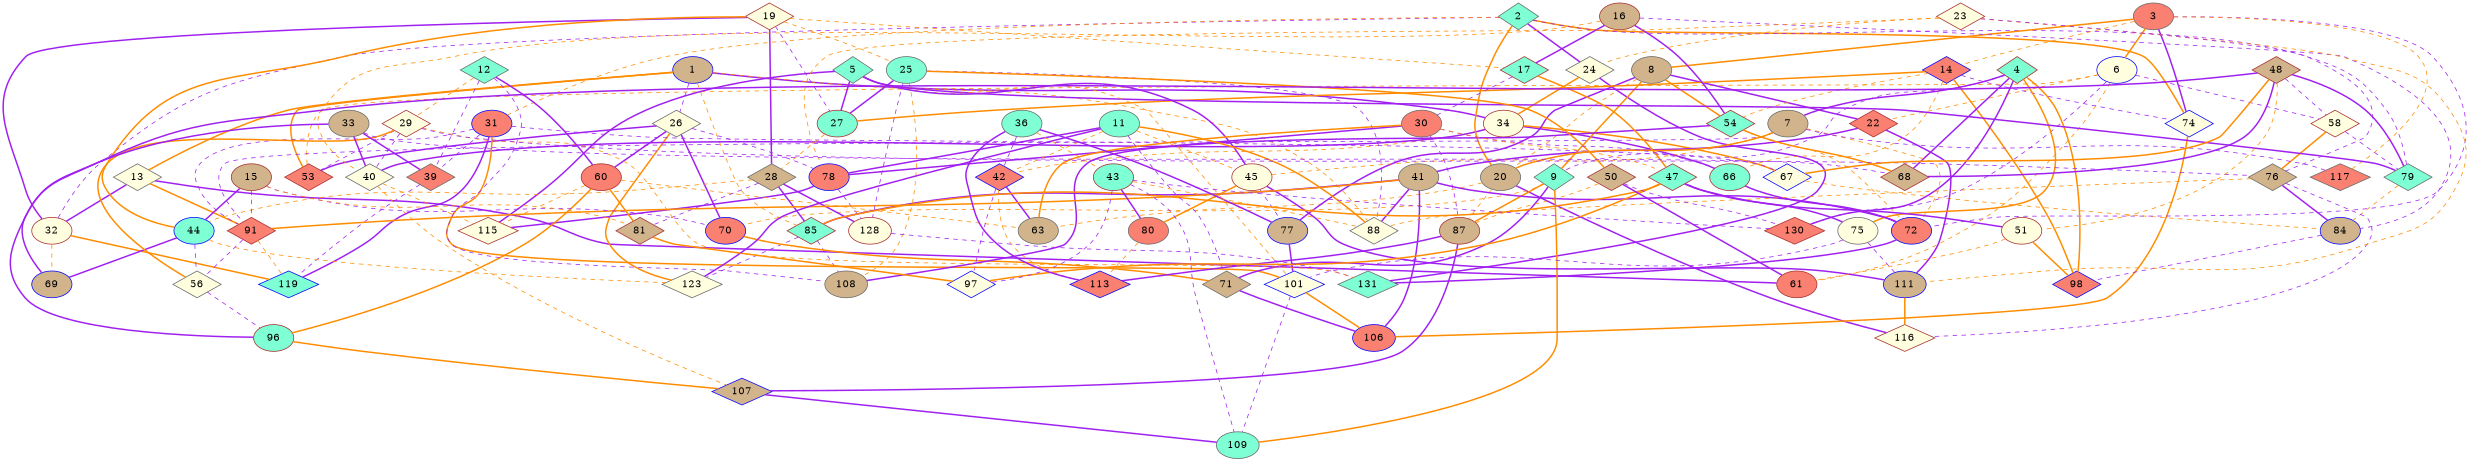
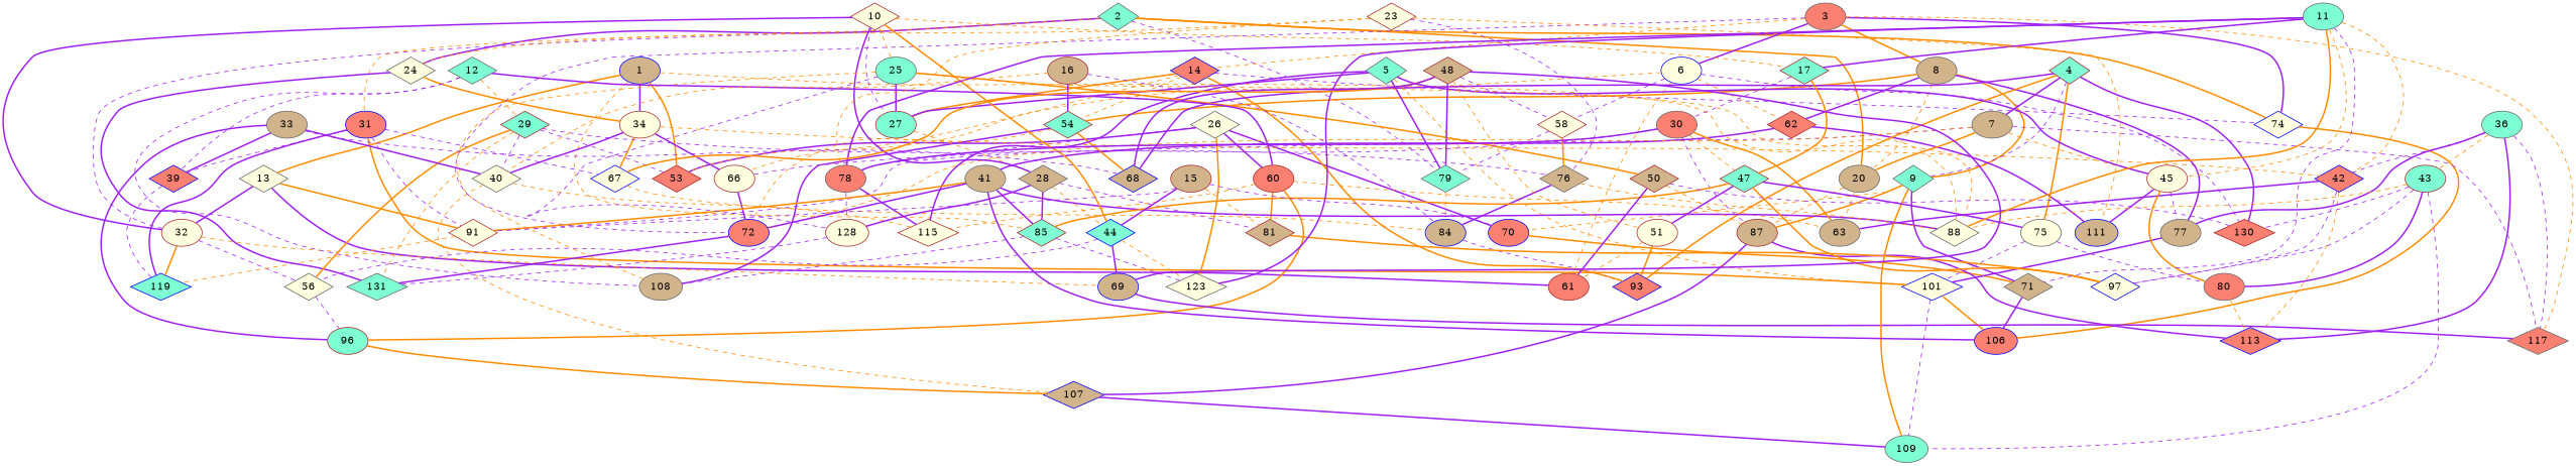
  graph {
    node [color=gray40 fillcolor=lightyellow shape=diamond style=filled]
    edge [color=purple style=bold]
    1 [color=blue fillcolor=tan shape=ellipse super="+52"]
    13
    26 [super="+62"]
    34 [color=brown shape=ellipse super="+92"]
    53 [color=brown fillcolor=salmon]
    85 [color=brown fillcolor=aquamarine super="+129"]
    88 [super="+118"]
    32 [color=brown shape=ellipse super="+127"]
    61 [color=brown fillcolor=salmon shape=ellipse]
-   91 [color=brown fillcolor=salmon super="+126"]
+   91 [color=brown super="+126"]
    70 [color=blue fillcolor=salmon shape=ellipse]
-   78 [color=blue fillcolor=salmon shape=ellipse super="+102"]
+   78 [fillcolor=salmon shape=ellipse super="+102"]
    123
    60 [color=brown fillcolor=salmon shape=ellipse super="+98"]
    42 [color=blue fillcolor=salmon super="+120"]
-   66 [color=brown fillcolor=aquamarine shape=ellipse]
+   66 [color=brown shape=ellipse]
    40 [super="+94"]
    67 [color=blue]
    108 [fillcolor=tan shape=ellipse]
    2 [fillcolor=aquamarine super="+18"]
    20 [fillcolor=tan shape=ellipse super="+21"]
    24
    31 [color=blue fillcolor=salmon shape=ellipse super="+49"]
    74 [color=blue]
    79 [fillcolor=aquamarine super="+82"]
    87 [color=brown fillcolor=tan shape=ellipse super="+104"]
    63 [fillcolor=tan shape=ellipse]
-   116 [color=brown]
    131 [fillcolor=aquamarine]
    101 [color=blue super="+103"]
-   39 [fillcolor=salmon]
+   39 [color=blue fillcolor=salmon]
    119 [color=blue fillcolor=aquamarine]
    56
    69 [color=blue fillcolor=tan shape=ellipse]
    106 [color=blue fillcolor=salmon shape=ellipse]
    84 [color=blue fillcolor=tan shape=ellipse super="+122"]
    3 [fillcolor=salmon shape=ellipse super="+59"]
    6 [color=blue shape=ellipse super="+121"]
    8 [fillcolor=tan shape=ellipse super="+89"]
    14 [color=blue fillcolor=salmon super="+65"]
    72 [color=blue fillcolor=salmon shape=ellipse super="+100"]
    117 [fillcolor=salmon]
    130 [color=brown fillcolor=salmon]
-   22 [color=brown fillcolor=salmon]
+   22 [color=brown fillcolor=salmon label=62]
    58 [color=brown]
    9 [fillcolor=aquamarine super="+114"]
    54 [color=brown fillcolor=aquamarine super="+95"]
-   77 [color=blue fillcolor=tan shape=ellipse]
-   93 [color=blue fillcolor=salmon label=98]
+   77 [fillcolor=tan shape=ellipse]
+   93 [color=blue fillcolor=salmon]
    27 [color=brown fillcolor=aquamarine shape=ellipse super="+105"]
    4 [color=brown fillcolor=aquamarine super="+86"]
    7 [fillcolor=tan shape=ellipse super="+73"]
-   68 [color=brown fillcolor=tan]
+   68 [color=blue fillcolor=tan]
    75 [shape=ellipse]
    45 [color=brown shape=ellipse super="+64"]
    71 [fillcolor=tan]
    109 [fillcolor=aquamarine shape=ellipse]
    80 [fillcolor=salmon shape=ellipse]
    5 [fillcolor=aquamarine super="+46"]
    115 [color=brown]
    28 [fillcolor=tan super="+55"]
    111 [color=blue fillcolor=tan shape=ellipse]
    41 [fillcolor=tan shape=ellipse super="+124"]
    76 [fillcolor=tan super="+125"]
    113 [color=blue fillcolor=salmon]
    107 [color=blue fillcolor=tan]
-   10 [color=brown super="+90" label=19]
+   10 [color=brown super="+90"]
    17 [color=brown fillcolor=aquamarine]
    25 [fillcolor=aquamarine shape=ellipse super="+38"]
-   44 [color=blue fillcolor=aquamarine shape=ellipse super="+57"]
+   44 [color=blue fillcolor=aquamarine super="+57"]
    30 [fillcolor=salmon shape=ellipse super="+35"]
    47 [color=brown fillcolor=aquamarine super="+99"]
    50 [color=brown fillcolor=tan]
    128 [color=brown shape=ellipse]
    81 [color=brown fillcolor=tan]
    11 [fillcolor=aquamarine shape=ellipse super="+19"]
    97 [color=blue]
-   29 [color=brown super="+37"]
+   29 [color=brown fillcolor=aquamarine super="+37"]
    12 [fillcolor=aquamarine]
    96 [color=brown fillcolor=aquamarine shape=ellipse]
    15 [color=brown fillcolor=tan shape=ellipse]
    16 [color=brown fillcolor=tan shape=ellipse]
    51 [color=brown shape=ellipse]
    23 [color=brown]
    33 [fillcolor=tan shape=ellipse]
    36 [fillcolor=aquamarine shape=ellipse super="+83"]
    43 [color=brown fillcolor=aquamarine shape=ellipse super="+110"]
    48 [color=brown fillcolor=tan super="+112"]
    1 -- 13 [color=darkorange]
-   1 -- 26 [style=dashed]
    1 -- 34
    1 -- 53 [color=darkorange]
    1 -- 85 [color=darkorange style=dashed]
    1 -- 88 [color=darkorange style=dashed]
    13 -- 32
    13 -- 61
    13 -- 91 [color=darkorange]
    26 -- 53
    26 -- 70
    26 -- 78 [style=dashed]
    26 -- 123 [color=darkorange]
    26 -- 60
    34 -- 42 [color=darkorange style=dashed]
    34 -- 66
    34 -- 40
    34 -- 67 [color=darkorange]
    85 -- 123 [style=dashed]
    85 -- 108 [style=dashed]
    32 -- 119 [color=darkorange]
-   91 -- 56 [style=dashed]
+   32 -- 56 [style=dashed]
    32 -- 69 [color=darkorange style=dashed]
    91 -- 119 [color=darkorange style=dashed]
    70 -- 71 [color=darkorange]
    78 -- 115
    78 -- 128 [style=dashed]
    60 -- 63 [color=darkorange style=dashed]
    60 -- 115 [color=darkorange style=dashed]
    60 -- 81 [color=darkorange]
    60 -- 96 [color=darkorange]
    42 -- 63
    42 -- 113 [color=darkorange style=dashed]
    42 -- 97 [style=dashed]
    66 -- 72
    40 -- 115 [color=darkorange style=dashed]
    40 -- 107 [color=darkorange style=dashed]
    67 -- 84 [color=darkorange style=dashed]
    2 -- 32 [style=dashed]
    2 -- 20 [color=darkorange]
    2 -- 24
    2 -- 31 [color=darkorange style=dashed]
    2 -- 74 [color=darkorange]
    2 -- 79 [style=dashed]
    20 -- 87 [color=darkorange style=dashed]
    20 -- 63 [color=darkorange style=dashed]
-   20 -- 116
    24 -- 34 [color=darkorange]
    24 -- 131
    31 -- 91 [style=dashed]
    31 -- 67 [style=dashed]
    31 -- 101 [color=darkorange]
    31 -- 39 [style=dashed]
    31 -- 119
    74 -- 106 [color=darkorange]
    79 -- 84 [color=darkorange style=dashed weight=2]
    87 -- 113
    87 -- 107
    101 -- 106 [color=darkorange]
    101 -- 109 [style=dashed]
    39 -- 119 [style=dashed]
    56 -- 96 [style=dashed]
+   69 -- 117
    84 -- 93 [style=dashed]
    3 -- 74
-   3 -- 6 [color=darkorange]
+   3 -- 6
    3 -- 8 [color=darkorange]
    3 -- 14 [color=darkorange style=dashed]
    3 -- 72 [style=dashed]
    3 -- 117 [color=darkorange style=dashed]
    6 -- 53 [color=darkorange style=dashed]
    6 -- 61 [color=darkorange style=dashed]
    6 -- 130 [style=dashed]
    6 -- 22 [color=darkorange style=dashed]
    6 -- 58 [style=dashed]
    8 -- 20 [color=darkorange style=dashed]
    8 -- 22
    8 -- 9 [color=darkorange]
    8 -- 54 [color=darkorange]
    8 -- 77
    14 -- 66 [color=darkorange style=dashed]
    14 -- 74 [style=dashed]
    14 -- 54 [color=darkorange style=dashed]
    14 -- 93 [color=darkorange]
    14 -- 27 [color=darkorange]
    72 -- 131
    22 -- 111
    22 -- 41
    58 -- 79 [style=dashed]
    58 -- 76 [color=darkorange]
    9 -- 70 [color=darkorange style=dashed]
    9 -- 87 [color=darkorange]
    9 -- 71
    9 -- 109 [color=darkorange]
    54 -- 108
    54 -- 72 [color=darkorange style=dashed]
    54 -- 68 [color=darkorange]
    77 -- 101
    27 -- 28 [color=darkorange style=dashed]
    4 -- 130
    4 -- 9 [style=dashed]
    4 -- 93 [color=darkorange]
    4 -- 7
    4 -- 68
    4 -- 75 [color=darkorange]
    7 -- 91 [style=dashed]
    7 -- 20 [color=darkorange]
    7 -- 72 [color=darkorange style=dashed]
    7 -- 117 [style=dashed]
    7 -- 45 [color=darkorange style=dashed]
    75 -- 101 [style=dashed]
-   75 -- 111 [style=dashed]
+   75 -- 80 [style=dashed]
    45 -- 77 [style=dashed]
    45 -- 80 [color=darkorange]
    45 -- 111
    71 -- 106
    80 -- 113 [color=darkorange style=dashed]
    5 -- 79
    5 -- 101 [color=darkorange style=dashed]
    5 -- 27 [weight=2]
    5 -- 45
    5 -- 115
    28 -- 85
    28 -- 44 [color=darkorange style=dashed]
    28 -- 128
    28 -- 81 [style=dashed]
-   111 -- 116 [color=darkorange]
    41 -- 85
    41 -- 88
    41 -- 91 [color=darkorange]
    41 -- 106
    41 -- 72
    76 -- 88 [color=darkorange style=dashed]
-   76 -- 116 [style=dashed]
    76 -- 84
    107 -- 109
    10 -- 32
    10 -- 27 [style=dashed]
    10 -- 28
    10 -- 17 [color=darkorange style=dashed]
    10 -- 25 [color=darkorange style=dashed]
    10 -- 44 [color=darkorange]
    17 -- 30 [style=dashed]
    17 -- 47 [color=darkorange]
-   25 -- 88 [style=dashed]
+   25 -- 88 [color=darkorange style=dashed]
    25 -- 108 [color=darkorange style=dashed]
    25 -- 27
    25 -- 50 [color=darkorange]
    25 -- 128 [style=dashed]
    44 -- 123 [color=darkorange style=dashed]
    44 -- 56 [style=dashed]
    44 -- 69
    30 -- 78
    30 -- 66 [style=dashed]
    30 -- 87 [style=dashed]
    30 -- 63 [color=darkorange]
    30 -- 47 [color=darkorange style=dashed]
    47 -- 85 [color=darkorange]
    47 -- 75
    47 -- 97 [color=darkorange]
    47 -- 51
    50 -- 61
    50 -- 87 [color=darkorange style=dashed]
    50 -- 130 [style=dashed]
    128 -- 131 [style=dashed]
    81 -- 97 [color=darkorange]
    11 -- 88 [color=darkorange]
    11 -- 78
    11 -- 123
    11 -- 42 [color=darkorange style=dashed]
    11 -- 45 [color=darkorange style=dashed]
    11 -- 71 [style=dashed]
    29 -- 53 [style=dashed]
    29 -- 40 [style=dashed]
    29 -- 131 [color=darkorange style=dashed]
    29 -- 56 [color=darkorange]
    29 -- 76 [style=dashed]
    12 -- 60
    12 -- 108 [style=dashed]
    12 -- 39 [style=dashed]
    12 -- 29 [color=darkorange style=dashed]
    96 -- 107 [color=darkorange]
    15 -- 91 [style=dashed]
    15 -- 70 [style=dashed]
    15 -- 44
    15 -- 81 [color=darkorange style=dashed]
    16 -- 40 [color=darkorange style=dashed]
    16 -- 84 [style=dashed]
    16 -- 54
-   16 -- 17
+   11 -- 17
    51 -- 61 [color=darkorange style=dashed]
    51 -- 93 [color=darkorange]
    23 -- 78 [color=darkorange style=dashed]
    23 -- 24 [color=darkorange style=dashed]
    23 -- 111 [color=darkorange style=dashed]
    23 -- 76 [style=dashed]
    33 -- 40
    33 -- 39
    33 -- 68 [style=dashed]
    33 -- 96
    36 -- 42 [style=dashed]
+   36 -- 117 [style=dashed]
    36 -- 77
    36 -- 113
    36 -- 43 [color=darkorange style=dashed]
    43 -- 88 [color=darkorange style=dashed]
    43 -- 130 [style=dashed]
    43 -- 109 [style=dashed]
    43 -- 80
    43 -- 97 [style=dashed]
    48 -- 67 [color=darkorange]
    48 -- 79
    48 -- 69
    48 -- 58 [style=dashed]
    48 -- 68
    48 -- 51 [color=darkorange style=dashed]
  }
